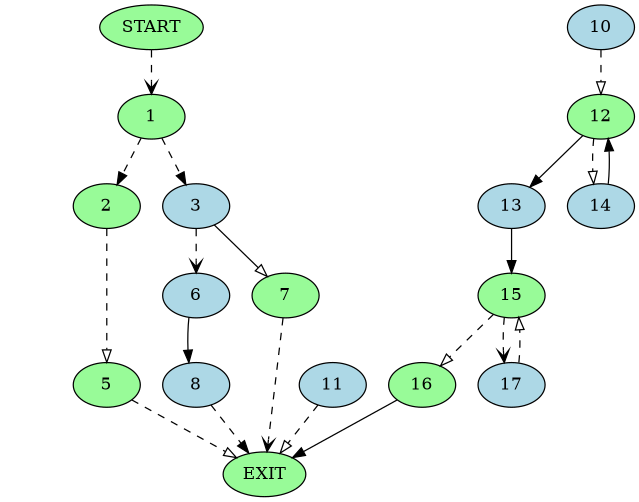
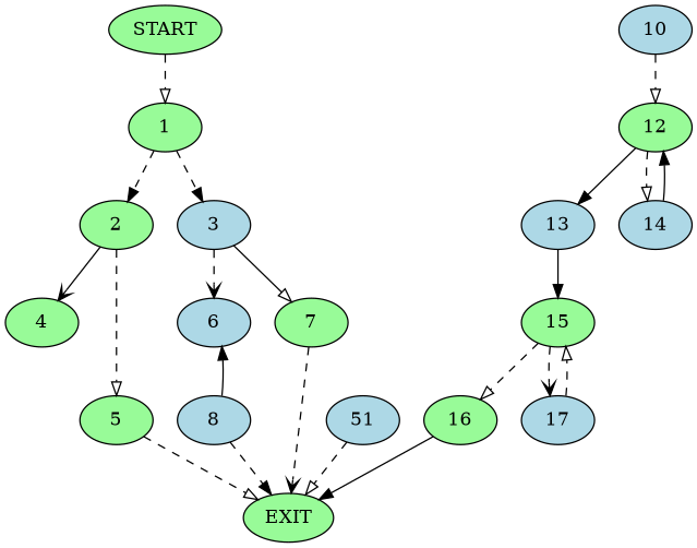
  digraph {
    node [fillcolor=palegreen style=filled]
    edge [arrowhead=normal style=dashed]
    n1 [label=START]
    1
    2
    3 [fillcolor=lightblue]
    n5 [label=EXIT]
+   4
    5
    6 [fillcolor=lightblue]
    7
    8 [fillcolor=lightblue]
    10 [fillcolor=lightblue]
    12
-   11 [fillcolor=lightblue]
+   11 [fillcolor=lightblue label=51]
    13 [fillcolor=lightblue]
    14 [fillcolor=lightblue]
    15
    16
    17 [fillcolor=lightblue]
-   n1 -> 1 [arrowhead=vee]
+   n1 -> 1 [arrowhead=onormal]
    1 -> 2
    1 -> 3
+   2 -> 4 [arrowhead=vee style=solid]
    2 -> 5 [arrowhead=onormal]
    3 -> 6 [arrowhead=vee]
    3 -> 7 [arrowhead=onormal style=solid]
    5 -> n5 [arrowhead=onormal]
-   6 -> 8 [style=solid]
+   8 -> 6 [style=solid]
    7 -> n5 [arrowhead=vee]
    8 -> n5
    10 -> 12 [arrowhead=onormal]
    12 -> 13 [style=solid]
    12 -> 14 [arrowhead=onormal]
    11 -> n5 [arrowhead=onormal]
    13 -> 15 [style=solid]
    14 -> 12 [style=solid]
    15 -> 16 [arrowhead=onormal]
    15 -> 17 [arrowhead=vee]
    16 -> n5 [style=solid]
    17 -> 15 [arrowhead=onormal]
  }
